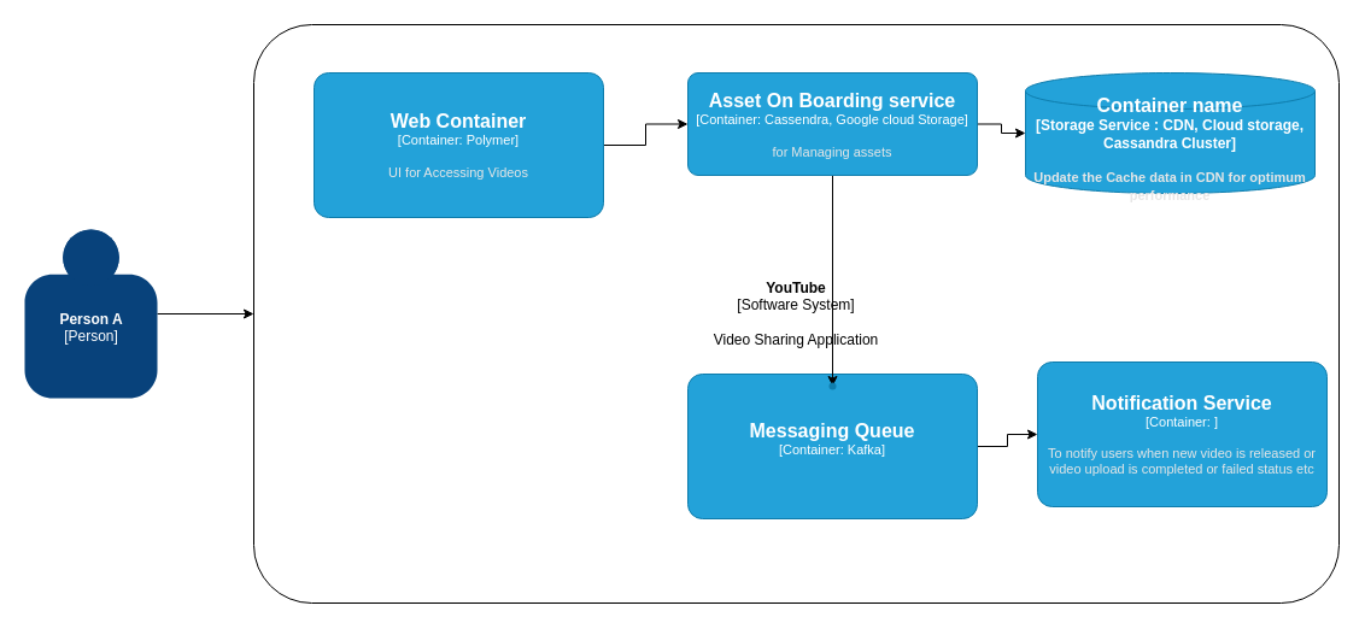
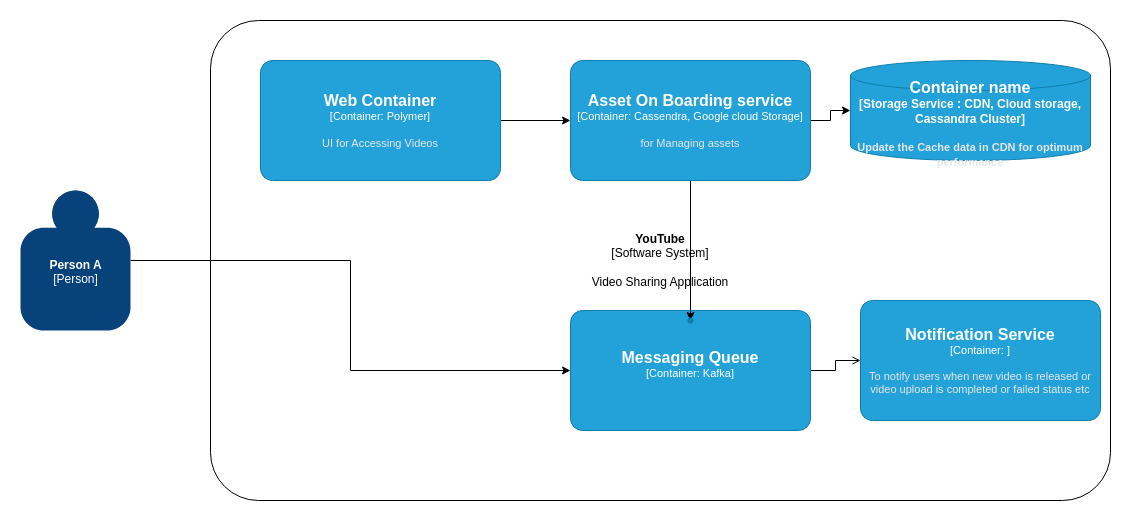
  <mxCell id="0" />
  <mxCell id="1" parent="0" />
- <mxCell id="2" value="" style="edgeStyle=orthogonalEdgeStyle;rounded=0;orthogonalLoop=1;jettySize=auto;html=1;" edge="1" parent="1" source="3" target="4"><mxGeometry relative="1" as="geometry" /></mxCell>
+ <mxCell id="2" value="" style="edgeStyle=orthogonalEdgeStyle;rounded=0;orthogonalLoop=1;jettySize=auto;html=1;" edge="1" parent="1" source="3" target="6"><mxGeometry relative="1" as="geometry" /></mxCell>
  <mxCell id="3" value="&lt;b&gt;Person A&lt;/b&gt;&lt;div&gt;[Person]&lt;/div&gt;&lt;br&gt;&lt;div&gt;&lt;/div&gt;" style="html=1;dashed=0;whitespace=wrap;fillColor=#08427b;strokeColor=none;fontColor=#ffffff;shape=mxgraph.c4.person;align=center;metaEdit=1;points=[[0.5,0,0],[1,0.5,0],[1,0.75,0],[0.75,1,0],[0.5,1,0],[0.25,1,0],[0,0.75,0],[0,0.5,0]];metaData={&quot;c4Type&quot;:{&quot;editable&quot;:false}};" vertex="1" parent="1"><mxGeometry x="20" y="190" width="110.0" height="140" as="geometry" /></mxCell>
  <mxCell id="4" value="&lt;b&gt;YouTube&lt;/b&gt;&lt;div&gt;[Software System]&lt;/div&gt;&lt;br&gt;&lt;div&gt;Video Sharing Application&lt;/div&gt;" style="rounded=1;whiteSpace=wrap;html=1;labelBackgroundColor=none;fillColor=none;align=center;arcSize=10;metaEdit=1;metaData={&quot;c4Type&quot;:{&quot;editable&quot;:false}};points=[[0.25,0,0],[0.5,0,0],[0.75,0,0],[1,0.25,0],[1,0.5,0],[1,0.75,0],[0.75,1,0],[0.5,1,0],[0.25,1,0],[0,0.75,0],[0,0.5,0],[0,0.25,0]];" vertex="1" parent="1"><mxGeometry x="210" y="20" width="900" height="480" as="geometry" /></mxCell>
- <mxCell id="5" value="" style="edgeStyle=orthogonalEdgeStyle;rounded=0;orthogonalLoop=1;jettySize=auto;html=1;" edge="1" parent="1" source="6" target="12"><mxGeometry relative="1" as="geometry" /></mxCell>
+ <mxCell id="5" value="" style="edgeStyle=orthogonalEdgeStyle;rounded=0;orthogonalLoop=1;jettySize=auto;html=1;endArrow=open;" edge="1" parent="1" source="6" target="12"><mxGeometry relative="1" as="geometry" /></mxCell>
  <mxCell id="6" value="&lt;font style=&quot;font-size: 16px&quot;&gt;&lt;b&gt;Messaging Queue&lt;/b&gt;&lt;/font&gt;&lt;div&gt;[Container: Kafka]&lt;/div&gt;&lt;br&gt;&lt;div&gt;&lt;font style=&quot;font-size: 11px&quot;&gt;&lt;font color=&quot;#E6E6E6&quot;&gt;&lt;/font&gt;&lt;/div&gt;" style="rounded=1;whiteSpace=wrap;html=1;fontSize=11;labelBackgroundColor=none;fillColor=#23A2D9;fontColor=#ffffff;align=center;arcSize=10;strokeColor=#0E7DAD;metaEdit=1;metaData={&quot;c4Type&quot;:{&quot;editable&quot;:false}};resizable=0;points=[[0.25,0,0],[0.5,0,0],[0.75,0,0],[1,0.25,0],[1,0.5,0],[1,0.75,0],[0.75,1,0],[0.5,1,0],[0.25,1,0],[0,0.75,0],[0,0.5,0],[0,0.25,0]];" vertex="1" parent="1"><mxGeometry x="570" y="310" width="240" height="120" as="geometry" /></mxCell>
  <mxCell id="7" value="" style="edgeStyle=orthogonalEdgeStyle;rounded=0;orthogonalLoop=1;jettySize=auto;html=1;" edge="1" parent="1" source="9" target="14"><mxGeometry relative="1" as="geometry" /></mxCell>
  <mxCell id="8" value="" style="edgeStyle=orthogonalEdgeStyle;rounded=0;orthogonalLoop=1;jettySize=auto;html=1;" edge="1" parent="1" source="9" target="13"><mxGeometry relative="1" as="geometry" /></mxCell>
- <mxCell id="9" value="&lt;font style=&quot;font-size: 16px&quot;&gt;&lt;b&gt;Asset On Boarding service&lt;/b&gt;&lt;/font&gt;&lt;div&gt;[Container: Cassendra, Google cloud Storage]&lt;/div&gt;&lt;br&gt;&lt;div&gt;&lt;font style=&quot;font-size: 11px&quot;&gt;&lt;font color=&quot;#E6E6E6&quot;&gt;for Managing assets&lt;/font&gt;&lt;/div&gt;" style="rounded=1;whiteSpace=wrap;html=1;fontSize=11;labelBackgroundColor=none;fillColor=#23A2D9;fontColor=#ffffff;align=center;arcSize=10;strokeColor=#0E7DAD;metaEdit=1;metaData={&quot;c4Type&quot;:{&quot;editable&quot;:false}};resizable=0;points=[[0.25,0,0],[0.5,0,0],[0.75,0,0],[1,0.25,0],[1,0.5,0],[1,0.75,0],[0.75,1,0],[0.5,1,0],[0.25,1,0],[0,0.75,0],[0,0.5,0],[0,0.25,0]];" vertex="1" parent="1"><mxGeometry x="570" y="60" width="240" height="85" as="geometry" /></mxCell>
+ <mxCell id="9" value="&lt;font style=&quot;font-size: 16px&quot;&gt;&lt;b&gt;Asset On Boarding service&lt;/b&gt;&lt;/font&gt;&lt;div&gt;[Container: Cassendra, Google cloud Storage]&lt;/div&gt;&lt;br&gt;&lt;div&gt;&lt;font style=&quot;font-size: 11px&quot;&gt;&lt;font color=&quot;#E6E6E6&quot;&gt;for Managing assets&lt;/font&gt;&lt;/div&gt;" style="rounded=1;whiteSpace=wrap;html=1;fontSize=11;labelBackgroundColor=none;fillColor=#23A2D9;fontColor=#ffffff;align=center;arcSize=10;strokeColor=#0E7DAD;metaEdit=1;metaData={&quot;c4Type&quot;:{&quot;editable&quot;:false}};resizable=0;points=[[0.25,0,0],[0.5,0,0],[0.75,0,0],[1,0.25,0],[1,0.5,0],[1,0.75,0],[0.75,1,0],[0.5,1,0],[0.25,1,0],[0,0.75,0],[0,0.5,0],[0,0.25,0]];" vertex="1" parent="1"><mxGeometry x="570" y="60" width="240" height="120" as="geometry" /></mxCell>
  <mxCell id="10" value="" style="edgeStyle=orthogonalEdgeStyle;rounded=0;orthogonalLoop=1;jettySize=auto;html=1;" edge="1" parent="1" source="11" target="9"><mxGeometry relative="1" as="geometry" /></mxCell>
  <mxCell id="11" value="&lt;font style=&quot;font-size: 16px&quot;&gt;&lt;b&gt;Web Container&lt;/b&gt;&lt;/font&gt;&lt;div&gt;[Container: Polymer]&lt;/div&gt;&lt;br&gt;&lt;div&gt;&lt;font style=&quot;font-size: 11px&quot;&gt;&lt;font color=&quot;#E6E6E6&quot;&gt;UI for Accessing  Videos&lt;/font&gt;&lt;/div&gt;" style="rounded=1;whiteSpace=wrap;html=1;fontSize=11;labelBackgroundColor=none;fillColor=#23A2D9;fontColor=#ffffff;align=center;arcSize=10;strokeColor=#0E7DAD;metaEdit=1;metaData={&quot;c4Type&quot;:{&quot;editable&quot;:false}};resizable=0;points=[[0.25,0,0],[0.5,0,0],[0.75,0,0],[1,0.25,0],[1,0.5,0],[1,0.75,0],[0.75,1,0],[0.5,1,0],[0.25,1,0],[0,0.75,0],[0,0.5,0],[0,0.25,0]];" vertex="1" parent="1"><mxGeometry x="260" y="60" width="240" height="120" as="geometry" /></mxCell>
  <mxCell id="12" value="&lt;font style=&quot;font-size: 16px&quot;&gt;&lt;b&gt;Notification Service&lt;/b&gt;&lt;/font&gt;&lt;div&gt;[Container: ]&lt;/div&gt;&lt;br&gt;&lt;div&gt;&lt;font style=&quot;font-size: 11px&quot;&gt;&lt;font color=&quot;#E6E6E6&quot;&gt;To notify users when new video is released or video upload is completed or failed status etc &lt;/font&gt;&lt;/div&gt;" style="rounded=1;whiteSpace=wrap;html=1;fontSize=11;labelBackgroundColor=none;fillColor=#23A2D9;fontColor=#ffffff;align=center;arcSize=10;strokeColor=#0E7DAD;metaEdit=1;metaData={&quot;c4Type&quot;:{&quot;editable&quot;:false}};resizable=0;points=[[0.25,0,0],[0.5,0,0],[0.75,0,0],[1,0.25,0],[1,0.5,0],[1,0.75,0],[0.75,1,0],[0.5,1,0],[0.25,1,0],[0,0.75,0],[0,0.5,0],[0,0.25,0]];" vertex="1" parent="1"><mxGeometry x="860" y="300" width="240" height="120" as="geometry" /></mxCell>
  <mxCell id="13" value="&lt;font style=&quot;font-size: 16px&quot;&gt;&lt;b&gt;Container name&lt;/font&gt;&lt;div&gt;[Storage Service :&amp;nbsp;CDN, Cloud storage, Cassandra Cluster]&lt;/div&gt;&lt;br&gt;&lt;div&gt;&lt;font style=&quot;font-size: 11px&quot;&gt;&lt;font color=&quot;#E6E6E6&quot;&gt;Update the Cache data in CDN for optimum performance&lt;/font&gt;&lt;/div&gt;" style="shape=cylinder3;size=15;whiteSpace=wrap;html=1;boundedLbl=1;rounded=0;labelBackgroundColor=none;fillColor=#23A2D9;fontSize=12;fontColor=#ffffff;align=center;strokeColor=#0E7DAD;metaEdit=1;points=[[0.5,0,0],[1,0.25,0],[1,0.5,0],[1,0.75,0],[0.5,1,0],[0,0.75,0],[0,0.5,0],[0,0.25,0]];metaData={&quot;c4Type&quot;:{&quot;editable&quot;:false}};resizable=0;" vertex="1" parent="1"><mxGeometry x="850" y="60" width="240" height="100" as="geometry" /></mxCell>
  <mxCell id="14" value="" style="shape=waypoint;size=6;pointerEvents=1;points=[];fillColor=#23A2D9;resizable=0;rotatable=0;perimeter=centerPerimeter;snapToPoint=1;rounded=1;fontSize=11;fontColor=#ffffff;strokeColor=#0E7DAD;arcSize=10;" vertex="1" parent="1"><mxGeometry x="670" y="300" width="40" height="40" as="geometry" /></mxCell>
